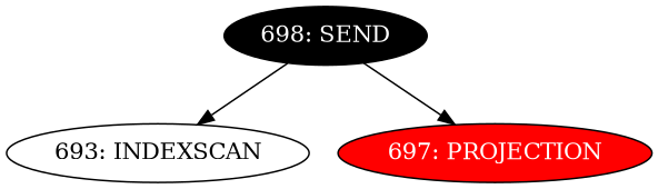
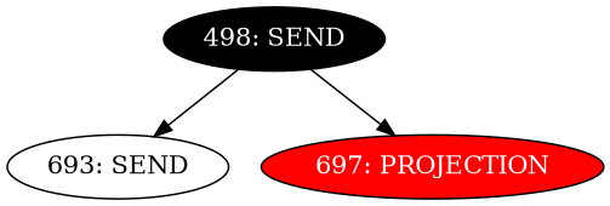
  digraph {
    node [fontcolor=white style=filled]
-   n1 [label="693: INDEXSCAN" fontcolor="" style=""]
+   n1 [label="693: SEND" fontcolor="" style=""]
    n2 [fillcolor=red label="697: PROJECTION"]
-   n3 [fillcolor=black label="698: SEND"]
+   n3 [fillcolor=black label="498: SEND"]
    n3 -> n1
    n3 -> n2
  }
